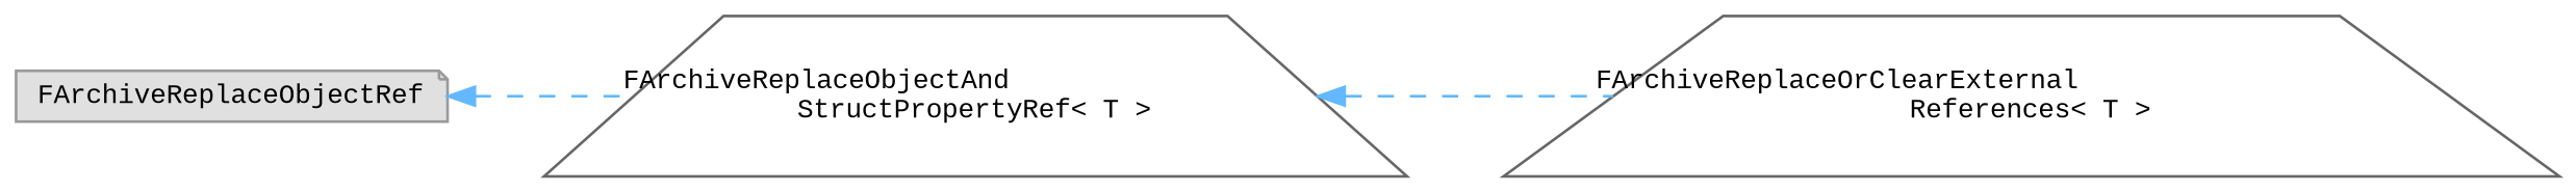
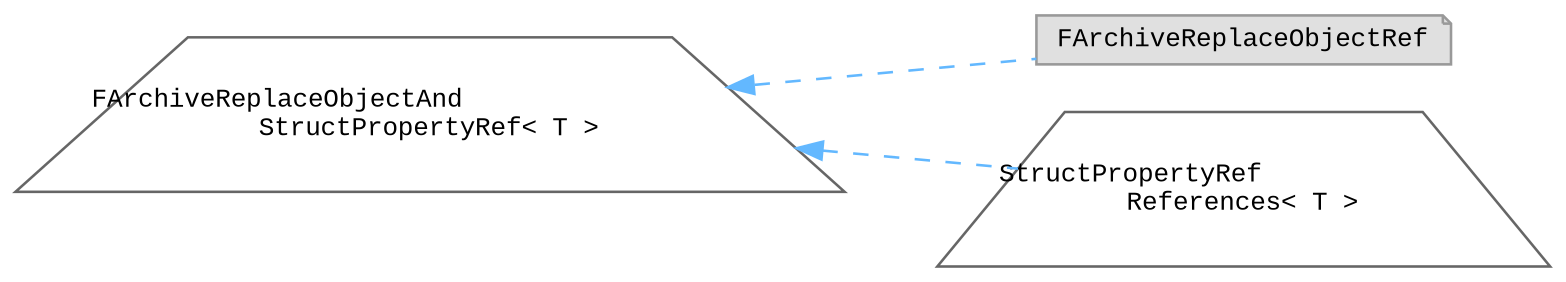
  digraph {
    fontname="Liberation Mono"
    rankdir=LR
    node [color=grey40 fillcolor=white fontname="Liberation Mono" fontsize=10 shape=trapezium style=filled]
    edge [color=steelblue1 dir=back fontname="Liberation Mono" fontsize=10 labelfontname=Helvetica labelfontsize=10 style=dashed]
    n1 [color=grey60 fillcolor="#E0E0E0" height=0.2 label=FArchiveReplaceObjectRef shape=note width=0.4]
    n2 [height=0.2 label="FArchiveReplaceObjectAnd\lStructPropertyRef\< T \>" width=0.4]
-   n3 [height=0.2 label="FArchiveReplaceOrClearExternal\lReferences\< T \>" width=0.4]
-   n1 -> n2
+   n3 [height=0.2 label="StructPropertyRef\lReferences\< T \>" width=0.4]
+   n2 -> n1
    n2 -> n3
  }
